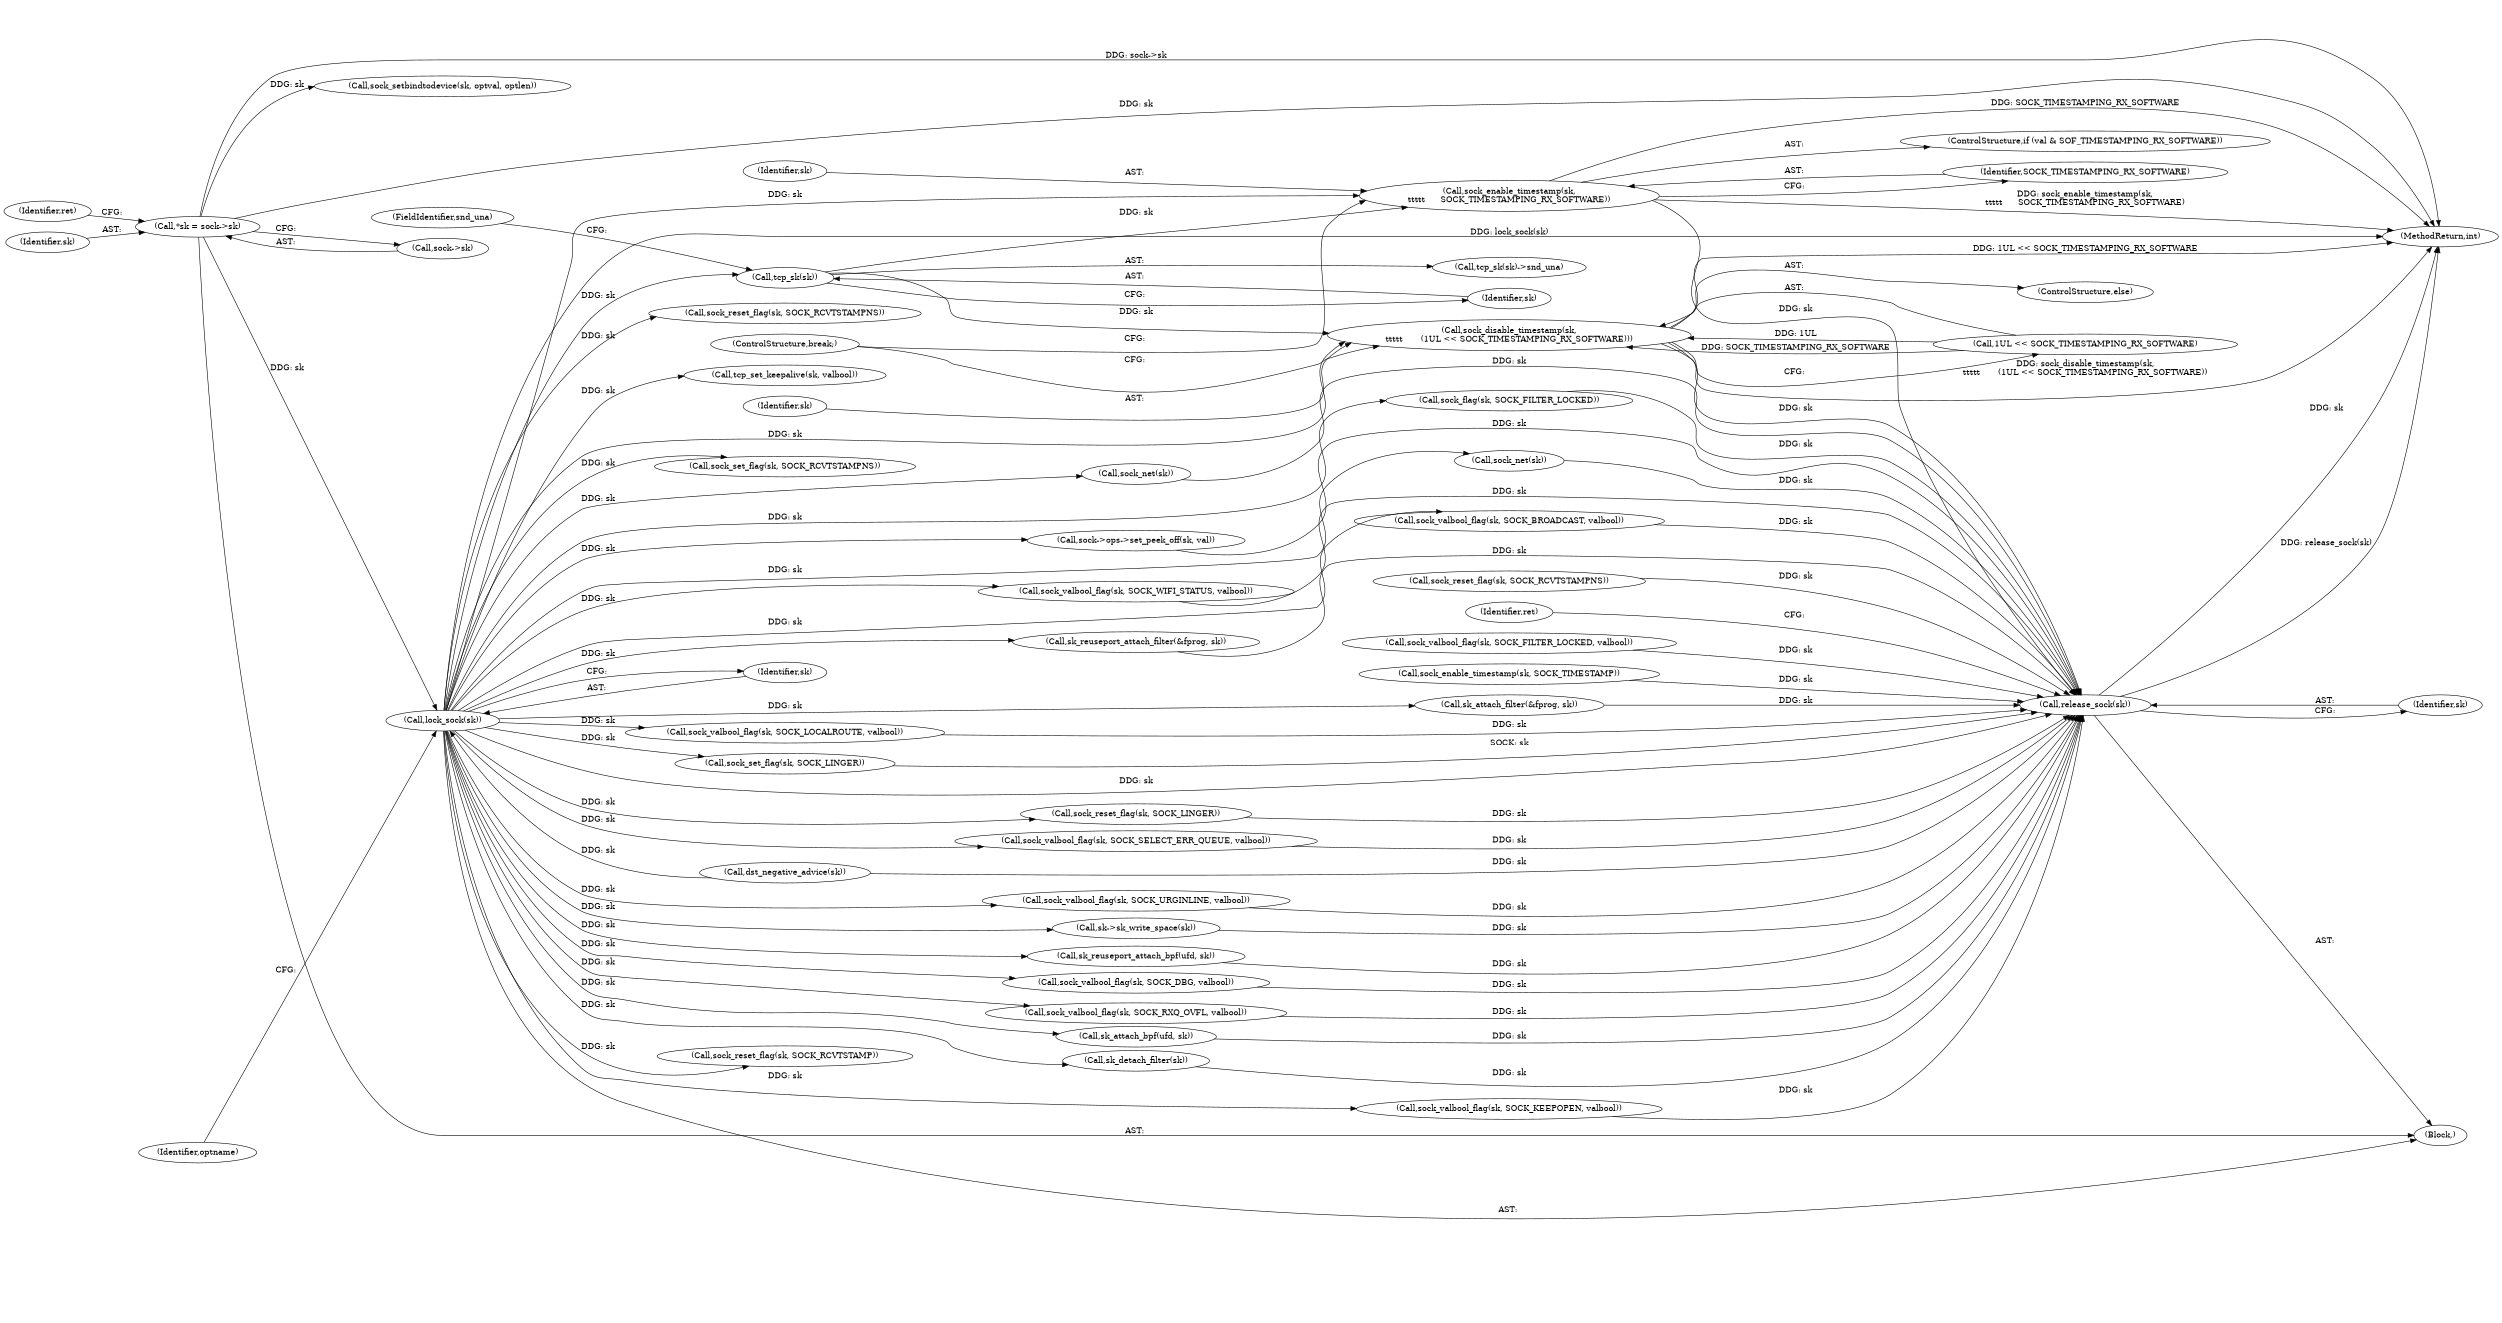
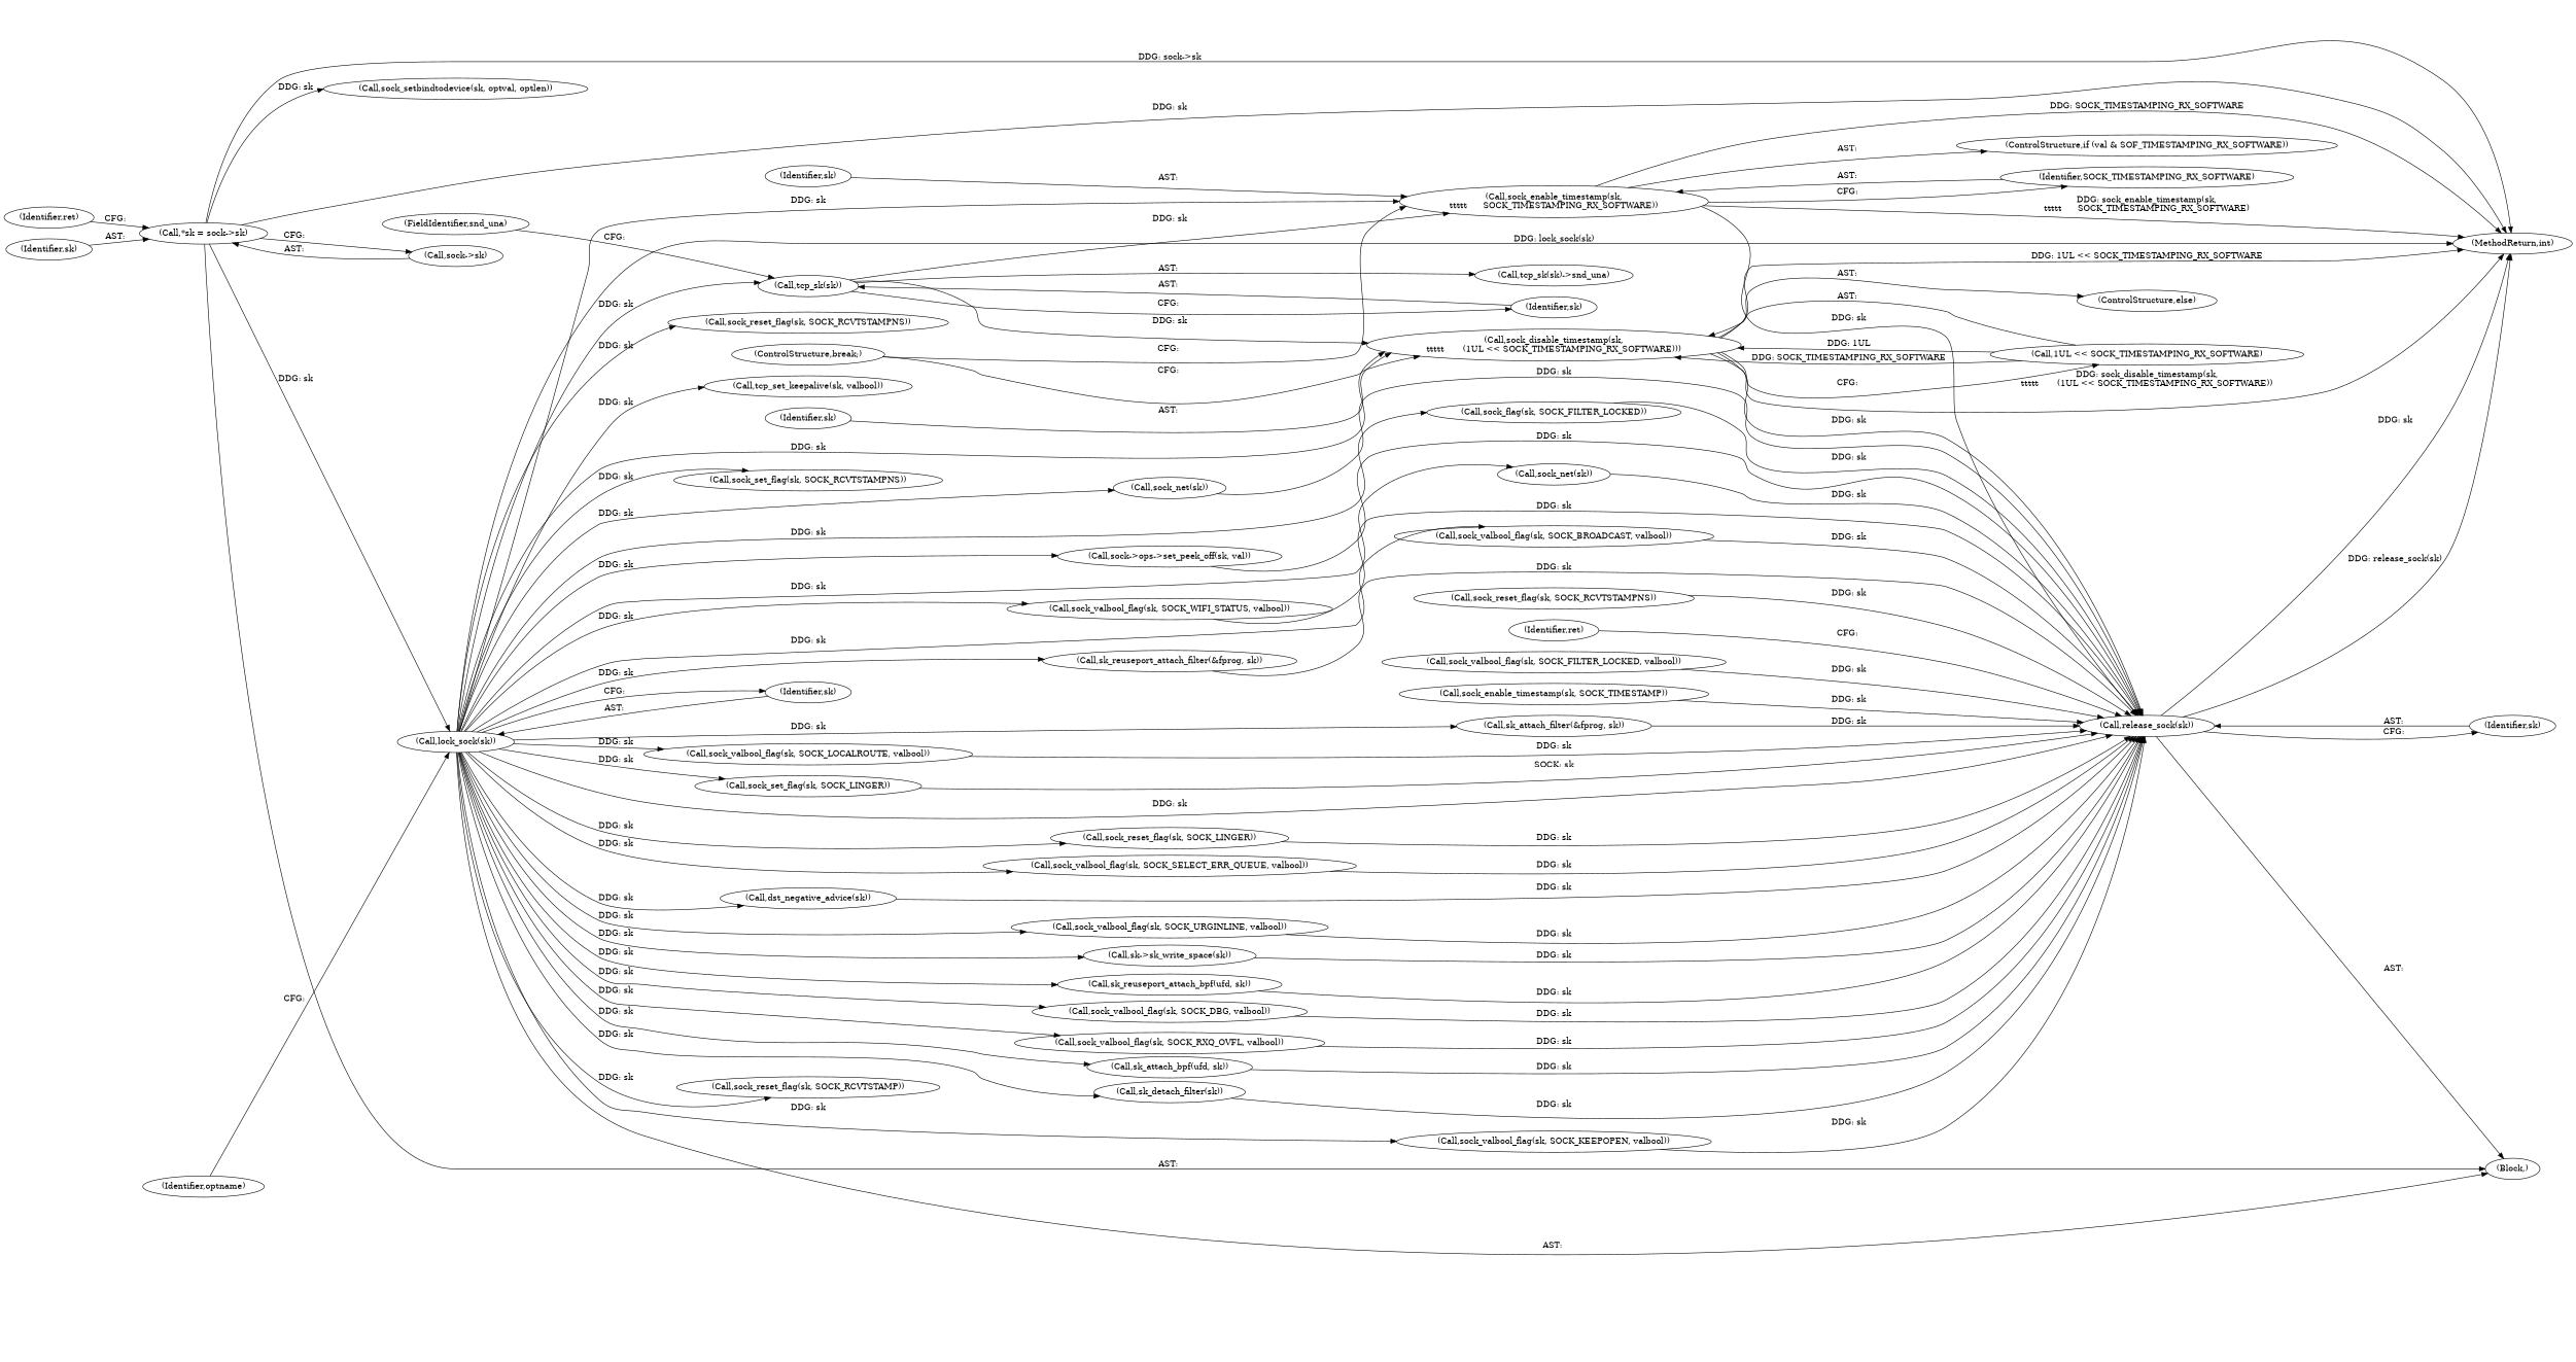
  digraph {
    rankdir=LR
    n1 [label="(Call,tcp_sk(sk))"]
    n2 [label="(Call,sock_enable_timestamp(sk,\n\t\t\t\t\t      SOCK_TIMESTAMPING_RX_SOFTWARE))"]
    n3 [label="(Call,sock_disable_timestamp(sk,\n\t\t\t\t\t       (1UL << SOCK_TIMESTAMPING_RX_SOFTWARE)))"]
    n4 [label="(Call,tcp_sk(sk)->snd_una)"]
    n5 [label="(Identifier,sk)"]
    n6 [label="(Call,release_sock(sk))"]
    n7 [label="(MethodReturn,int)"]
    n8 [label="(ControlStructure,if (val & SOF_TIMESTAMPING_RX_SOFTWARE))"]
    n9 [label="(Identifier,SOCK_TIMESTAMPING_RX_SOFTWARE)"]
    n10 [label="(Call,1UL << SOCK_TIMESTAMPING_RX_SOFTWARE)"]
    n11 [label="(ControlStructure,else)"]
    n12 [label="(Call,lock_sock(sk))"]
    n13 [label="(Call,sock_reset_flag(sk, SOCK_LINGER))"]
    n14 [label="(Call,sock_reset_flag(sk, SOCK_RCVTSTAMP))"]
    n15 [label="(Call,sock_valbool_flag(sk, SOCK_SELECT_ERR_QUEUE, valbool))"]
    n16 [label="(Call,dst_negative_advice(sk))"]
    n17 [label="(Call,sock_valbool_flag(sk, SOCK_URGINLINE, valbool))"]
    n18 [label="(Call,sk->sk_write_space(sk))"]
    n19 [label="(Call,sk_reuseport_attach_bpf(ufd, sk))"]
    n20 [label="(Call,sock_valbool_flag(sk, SOCK_DBG, valbool))"]
    n21 [label="(Block,)"]
    n22 [label="(Identifier,sk)"]
    n23 [label="(Call,sock_valbool_flag(sk, SOCK_RXQ_OVFL, valbool))"]
    n24 [label="(Call,sk_attach_bpf(ufd, sk))"]
    n25 [label="(Call,sk_detach_filter(sk))"]
    n26 [label="(Call,sock_valbool_flag(sk, SOCK_KEEPOPEN, valbool))"]
    n27 [label="(Call,sock_net(sk))"]
    n28 [label="(Call,sock_reset_flag(sk, SOCK_RCVTSTAMPNS))"]
    n29 [label="(Call,sock_flag(sk, SOCK_FILTER_LOCKED))"]
    n30 [label="(Call,sock->ops->set_peek_off(sk, val))"]
    n31 [label="(Call,sock_net(sk))"]
    n32 [label="(Call,sock_valbool_flag(sk, SOCK_WIFI_STATUS, valbool))"]
    n33 [label="(Call,tcp_set_keepalive(sk, valbool))"]
    n34 [label="(Call,sock_valbool_flag(sk, SOCK_BROADCAST, valbool))"]
    n35 [label="(Call,sk_reuseport_attach_filter(&fprog, sk))"]
    n36 [label="(Call,sk_attach_filter(&fprog, sk))"]
    n37 [label="(Call,sock_set_flag(sk, SOCK_RCVTSTAMPNS))"]
    n38 [label="(Call,sock_valbool_flag(sk, SOCK_LOCALROUTE, valbool))"]
    n39 [label="(Call,sock_set_flag(sk, SOCK_LINGER))"]
    n40 [label="(Identifier,sk)"]
    n41 [label="(Call,*sk = sock->sk)"]
    n42 [label="(Call,sock->sk)"]
    n43 [label="(Call,sock_setbindtodevice(sk, optval, optlen))"]
    n44 [label="(FieldIdentifier,snd_una)"]
    n45 [label="(Identifier,optname)"]
    n46 [label="(Call,sock_reset_flag(sk, SOCK_RCVTSTAMPNS))"]
    n47 [label="(Identifier,sk)"]
    n48 [label="(Identifier,ret)"]
    n49 [label="(Identifier,sk)"]
    n50 [label="(ControlStructure,break;)"]
    n51 [label="(Call,sock_valbool_flag(sk, SOCK_FILTER_LOCKED, valbool))"]
    n52 [label="(Identifier,ret)"]
    n53 [label="(Identifier,sk)"]
    n54 [label="(Call,sock_enable_timestamp(sk, SOCK_TIMESTAMP))"]
    n1 -> n2 [label="DDG: sk"]
    n1 -> n3 [label="DDG: sk"]
    n1 -> n4 [label="AST: "]
    n1 -> n5 [label="CFG: "]
    n2 -> n6 [label="DDG: sk"]
    n2 -> n7 [label="DDG: SOCK_TIMESTAMPING_RX_SOFTWARE"]
    n2 -> n7 [label="DDG: sock_enable_timestamp(sk,\n\t\t\t\t\t      SOCK_TIMESTAMPING_RX_SOFTWARE)"]
    n2 -> n8 [label="AST: "]
    n2 -> n9 [label="CFG: "]
    n3 -> n6 [label="DDG: sk"]
    n3 -> n7 [label="DDG: 1UL << SOCK_TIMESTAMPING_RX_SOFTWARE"]
    n3 -> n7 [label="DDG: sock_disable_timestamp(sk,\n\t\t\t\t\t       (1UL << SOCK_TIMESTAMPING_RX_SOFTWARE))"]
    n3 -> n10 [label="CFG: "]
    n3 -> n11 [label="AST: "]
    n5 -> n1 [label="AST: "]
    n6 -> n7 [label="DDG: release_sock(sk)"]
    n6 -> n7 [label="DDG: sk"]
    n6 -> n21 [label="AST: "]
    n6 -> n40 [label="CFG: "]
    n9 -> n2 [label="AST: "]
    n10 -> n3 [label="AST: "]
    n10 -> n3 [label="DDG: 1UL"]
    n10 -> n3 [label="DDG: SOCK_TIMESTAMPING_RX_SOFTWARE"]
    n12 -> n1 [label="DDG: sk"]
    n12 -> n2 [label="DDG: sk"]
    n12 -> n3 [label="DDG: sk"]
    n12 -> n6 [label="DDG: sk"]
    n12 -> n7 [label="DDG: lock_sock(sk)"]
    n12 -> n13 [label="DDG: sk"]
    n12 -> n14 [label="DDG: sk"]
    n12 -> n15 [label="DDG: sk"]
-   n16 -> n12 [label="DDG: sk"]
+   n12 -> n16 [label="DDG: sk"]
    n12 -> n17 [label="DDG: sk"]
    n12 -> n18 [label="DDG: sk"]
    n12 -> n19 [label="DDG: sk"]
    n12 -> n20 [label="DDG: sk"]
    n12 -> n21 [label="AST: "]
    n12 -> n22 [label="CFG: "]
    n12 -> n23 [label="DDG: sk"]
    n12 -> n24 [label="DDG: sk"]
    n12 -> n25 [label="DDG: sk"]
    n12 -> n26 [label="DDG: sk"]
    n12 -> n27 [label="DDG: sk"]
    n12 -> n28 [label="DDG: sk"]
    n12 -> n29 [label="DDG: sk"]
    n12 -> n30 [label="DDG: sk"]
    n12 -> n31 [label="DDG: sk"]
    n12 -> n32 [label="DDG: sk"]
    n12 -> n33 [label="DDG: sk"]
    n12 -> n34 [label="DDG: sk"]
    n12 -> n35 [label="DDG: sk"]
    n12 -> n36 [label="DDG: sk"]
    n12 -> n37 [label="DDG: sk"]
    n12 -> n38 [label="DDG: sk"]
    n12 -> n39 [label="DDG: sk"]
    n13 -> n6 [label="DDG: sk"]
    n15 -> n6 [label="DDG: sk"]
    n16 -> n6 [label="DDG: sk"]
    n17 -> n6 [label="DDG: sk"]
    n18 -> n6 [label="DDG: sk"]
    n19 -> n6 [label="DDG: sk"]
    n20 -> n6 [label="DDG: sk"]
    n22 -> n12 [label="AST: "]
    n23 -> n6 [label="DDG: sk"]
    n24 -> n6 [label="DDG: sk"]
    n25 -> n6 [label="DDG: sk"]
    n26 -> n6 [label="DDG: sk"]
    n27 -> n6 [label="DDG: sk"]
    n29 -> n6 [label="DDG: sk"]
    n30 -> n6 [label="DDG: sk"]
    n31 -> n6 [label="DDG: sk"]
    n32 -> n6 [label="DDG: sk"]
    n34 -> n6 [label="DDG: sk"]
    n35 -> n6 [label="DDG: sk"]
    n36 -> n6 [label="DDG: sk"]
    n38 -> n6 [label="DDG: sk"]
    n39 -> n6 [label="SOCK: sk"]
    n40 -> n6 [label="AST: "]
    n41 -> n7 [label="DDG: sock->sk"]
    n41 -> n7 [label="DDG: sk"]
    n41 -> n12 [label="DDG: sk"]
    n41 -> n21 [label="AST: "]
    n41 -> n42 [label="CFG: "]
    n41 -> n43 [label="DDG: sk"]
    n42 -> n41 [label="AST: "]
    n44 -> n1 [label="CFG: "]
    n45 -> n12 [label="CFG: "]
    n46 -> n6 [label="DDG: sk"]
    n47 -> n3 [label="AST: "]
    n48 -> n6 [label="CFG: "]
    n49 -> n2 [label="AST: "]
    n50 -> n2 [label="CFG: "]
    n50 -> n3 [label="CFG: "]
    n51 -> n6 [label="DDG: sk"]
    n52 -> n41 [label="CFG: "]
    n53 -> n41 [label="AST: "]
    n54 -> n6 [label="DDG: sk"]
  }
